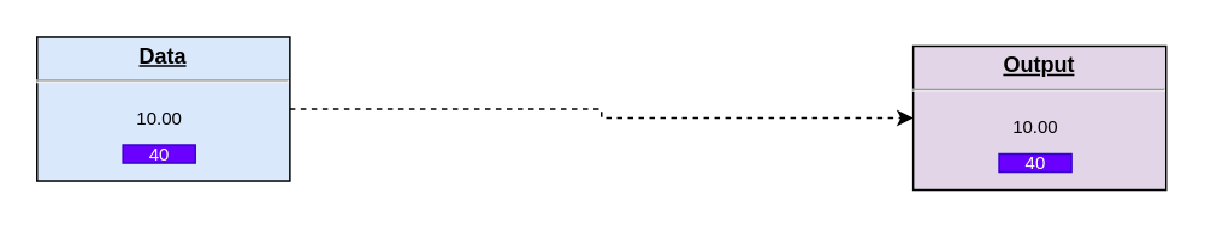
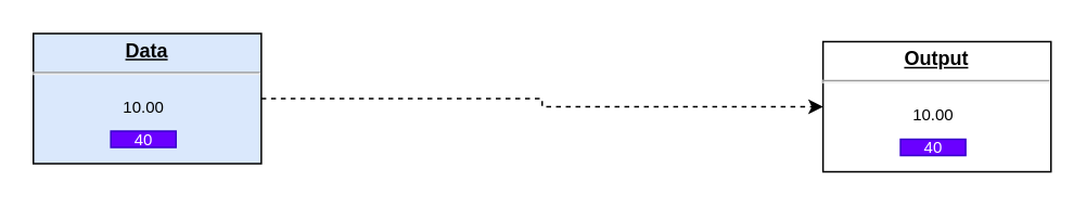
  <mxCell id="0" />
  <mxCell id="1" parent="0" />
  <mxCell id="2" value="" style="group;rounded=0;shadow=0;sketch=0;glass=0;fillColor=#FFFFFF;" parent="1" vertex="1" connectable="0"><mxGeometry x="20" y="20" width="140" height="80" as="geometry" /></mxCell>
  <mxCell id="3" value="&lt;p style=&quot;text-align: center ; margin: 4px 0px 0px ; text-decoration: underline&quot;&gt;&lt;b&gt;Data&lt;/b&gt;&lt;/p&gt;&lt;hr&gt;&lt;p style=&quot;text-align: center ; margin: 0px 0px 0px 8px&quot;&gt;&lt;br&gt;&lt;/p&gt;" style="verticalAlign=top;align=left;overflow=fill;fontSize=12;fontFamily=Helvetica;html=1;fillColor=#dae8fc;" parent="2" vertex="1"><mxGeometry width="140" height="80" as="geometry" /></mxCell>
  <mxCell id="4" value="&lt;font style=&quot;font-size: 10px&quot;&gt;40&lt;/font&gt;" style="text;html=1;align=center;verticalAlign=middle;whiteSpace=wrap;rounded=0;shadow=0;glass=0;sketch=0;fillColor=#6a00ff;strokeColor=#3700CC;fontColor=#ffffff;" parent="2" vertex="1"><mxGeometry x="47.59" y="60" width="40" height="10" as="geometry" /></mxCell>
  <mxCell id="5" value="&lt;font style=&quot;font-size: 10px&quot;&gt;10.00&lt;/font&gt;" style="text;html=1;strokeColor=none;fillColor=none;align=center;verticalAlign=middle;whiteSpace=wrap;rounded=0;shadow=0;glass=0;sketch=0;" parent="2" vertex="1"><mxGeometry x="47.59" y="40" width="40" height="10" as="geometry" /></mxCell>
  <mxCell id="6" value="" style="group;rounded=0;shadow=0;sketch=0;glass=0;fillColor=#FFFFFF;" parent="1" vertex="1" connectable="0"><mxGeometry x="505" y="25" width="140" height="80" as="geometry" /></mxCell>
- <mxCell id="7" value="&lt;p style=&quot;text-align: center ; margin: 4px 0px 0px ; text-decoration: underline&quot;&gt;&lt;b&gt;Output&lt;/b&gt;&lt;/p&gt;&lt;hr&gt;&lt;p style=&quot;text-align: center ; margin: 0px 0px 0px 8px&quot;&gt;&lt;br&gt;&lt;/p&gt;" style="verticalAlign=top;align=left;overflow=fill;fontSize=12;fontFamily=Helvetica;html=1;fillColor=#e1d5e7;" parent="6" vertex="1"><mxGeometry width="140" height="80" as="geometry" /></mxCell>
+ <mxCell id="7" value="&lt;p style=&quot;text-align: center ; margin: 4px 0px 0px ; text-decoration: underline&quot;&gt;&lt;b&gt;Output&lt;/b&gt;&lt;/p&gt;&lt;hr&gt;&lt;p style=&quot;text-align: center ; margin: 0px 0px 0px 8px&quot;&gt;&lt;br&gt;&lt;/p&gt;" style="verticalAlign=top;align=left;overflow=fill;fontSize=12;fontFamily=Helvetica;html=1;" parent="6" vertex="1"><mxGeometry width="140" height="80" as="geometry" /></mxCell>
  <mxCell id="8" value="&lt;font style=&quot;font-size: 10px&quot;&gt;40&lt;/font&gt;" style="text;html=1;align=center;verticalAlign=middle;whiteSpace=wrap;rounded=0;shadow=0;glass=0;sketch=0;fillColor=#6a00ff;strokeColor=#3700CC;fontColor=#ffffff;" parent="6" vertex="1"><mxGeometry x="47.59" y="60" width="40" height="10" as="geometry" /></mxCell>
  <mxCell id="9" value="&lt;font style=&quot;font-size: 10px&quot;&gt;10.00&lt;/font&gt;" style="text;html=1;strokeColor=none;fillColor=none;align=center;verticalAlign=middle;whiteSpace=wrap;rounded=0;shadow=0;glass=0;sketch=0;" parent="6" vertex="1"><mxGeometry x="47.59" y="40" width="40" height="10" as="geometry" /></mxCell>
  <mxCell id="10" style="edgeStyle=orthogonalEdgeStyle;rounded=0;orthogonalLoop=1;jettySize=auto;html=1;dashed=1;" parent="1" source="3" target="7" edge="1"><mxGeometry relative="1" as="geometry" /></mxCell>
